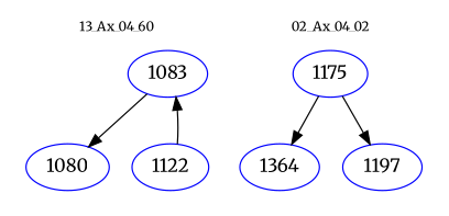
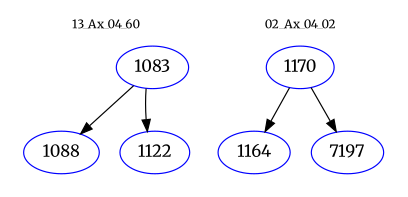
  digraph {
    fontname=Merriweather
    node [color=blue fontname=Merriweather]
    edge [color=black fontname=Merriweather]
    n1 [label=1083]
-   n2 [label=1080]
+   n2 [label=1088]
    n3 [label=1122]
-   n4 [label=1175]
-   n5 [label=1364]
-   n6 [label=1197]
+   n4 [label=1170]
+   n5 [label=1164]
+   n6 [label=7197]
    subgraph cluster_1 {
      color=white
      fontsize=10
      label="13_Ax_04_60"
      n1
      n2
      n3
    }
    subgraph cluster_2 {
      color=white
      fontsize=10
      label="02_Ax_04_02"
      n4
      n5
      n6
    }
    n1 -> n2
-   n3 -> n1
+   n1 -> n3
    n4 -> n5
    n4 -> n6
  }
